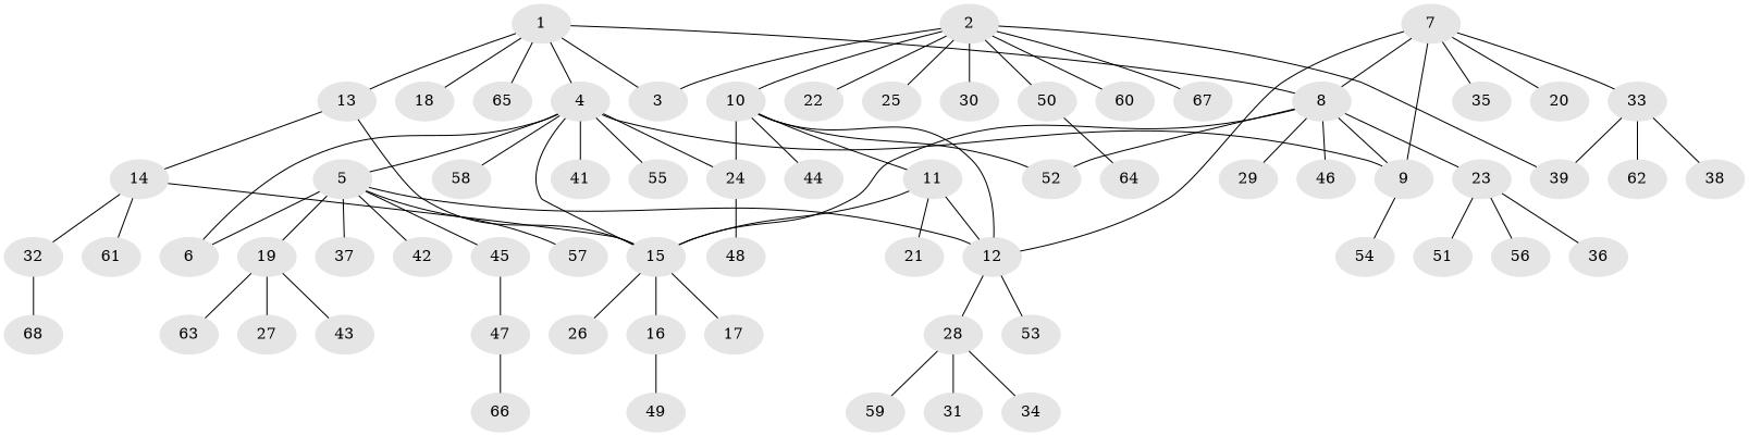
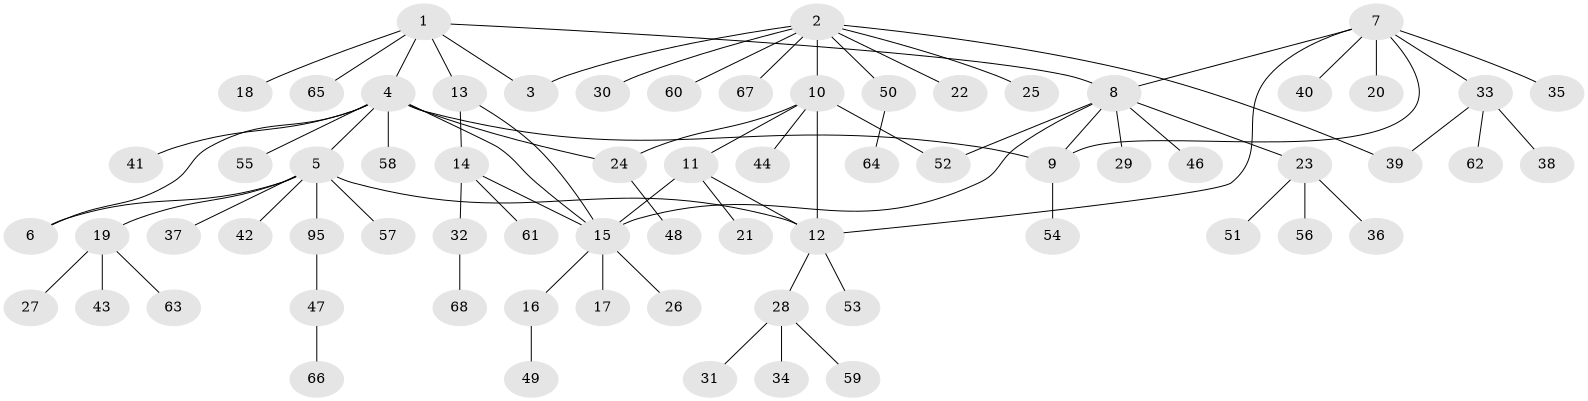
  graph {
    node [color=gray90 style=filled]
    1
    3
    4
    8
    13
    18
    65
    2
    10
    22
    25
    30
    39
    50
    60
    67
    5
    6
    9
    15
    24
    41
    55
    58
    23
    29
    46
    52
    14
    12
    11
    44
    64
    19
    37
    42
-   45
+   45 [label=95]
    57
    54
    16
    17
    26
    48
    28
    53
    27
    43
    63
    47
    7
    20
    33
    35
+   40
    38
    62
    36
    51
    56
    21
    31
    34
    59
    32
    61
    68
    49
    66
    1 -- 3
    1 -- 4
    1 -- 8
    1 -- 13
    1 -- 18
    1 -- 65
    4 -- 5
    4 -- 6
    4 -- 9
    4 -- 15
    4 -- 24
    4 -- 41
    4 -- 55
    4 -- 58
    8 -- 9
    8 -- 15
    8 -- 23
    8 -- 29
    8 -- 46
    8 -- 52
    13 -- 15
    13 -- 14
    2 -- 3
    2 -- 10
    2 -- 22
    2 -- 25
    2 -- 30
    2 -- 39
    2 -- 50
    2 -- 60
    2 -- 67
    10 -- 24
    10 -- 52
    10 -- 12
    10 -- 11
    10 -- 44
    50 -- 64
    5 -- 6
    5 -- 12
    5 -- 19
    5 -- 37
    5 -- 42
    5 -- 45
    5 -- 57
    9 -- 54
    15 -- 16
    15 -- 17
    15 -- 26
    24 -- 48
    23 -- 36
    23 -- 51
    23 -- 56
    14 -- 15
    14 -- 32
    14 -- 61
    12 -- 28
    12 -- 53
    11 -- 15
    11 -- 12
    11 -- 21
    19 -- 27
    19 -- 43
    19 -- 63
    45 -- 47
    16 -- 49
    28 -- 31
    28 -- 34
    28 -- 59
    47 -- 66
    7 -- 8
    7 -- 9
    7 -- 12
    7 -- 20
    7 -- 33
    7 -- 35
+   7 -- 40
    33 -- 39
    33 -- 38
    33 -- 62
    32 -- 68
  }
